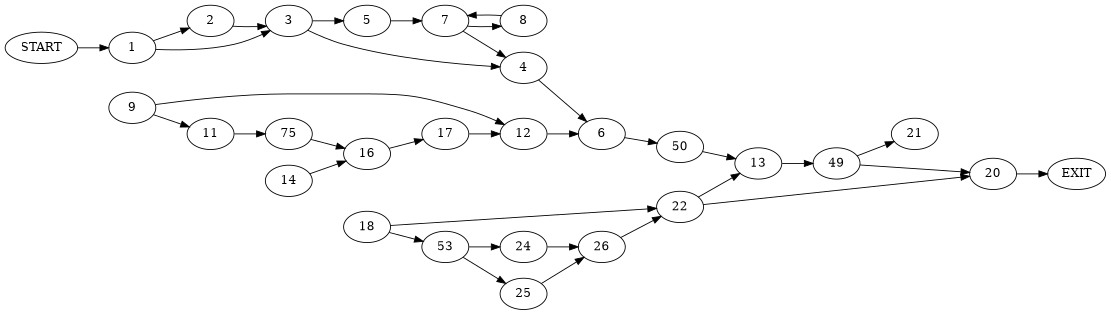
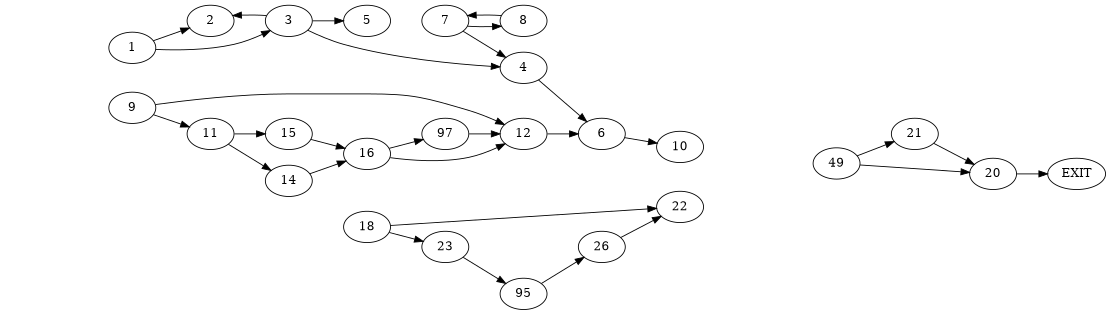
  digraph {
    rankdir=LR
-   n1 [label=START]
    1
    2
    3
    n5 [label=EXIT]
    4
    5
    6
    7
-   10 [label=50]
+   10
    8
    9
    11
    12
-   13
    14
-   15 [label=75]
+   15
    n18 [label=49]
    16
    18
    22
-   23 [label=53]
+   23
    20
    21
-   17
-   24
-   25
+   17 [label=97]
+   25 [label=95]
    26
-   n1 -> 1
    1 -> 2
    1 -> 3
-   2 -> 3
+   3 -> 2
    3 -> 4
    3 -> 5
    4 -> 6
-   5 -> 7
    6 -> 10
    7 -> 4
    7 -> 8
-   10 -> 13
    8 -> 7
    9 -> 11
    9 -> 12
+   11 -> 14
    11 -> 15
    12 -> 6
-   13 -> n18
    14 -> 16
    15 -> 16
    n18 -> 20
    n18 -> 21
+   16 -> 12
    16 -> 17
    18 -> 22
    18 -> 23
-   22 -> 13
-   23 -> 24
    23 -> 25
    20 -> n5
-   22 -> 20
+   21 -> 20
    17 -> 12
-   24 -> 26
    25 -> 26
    26 -> 22
  }
